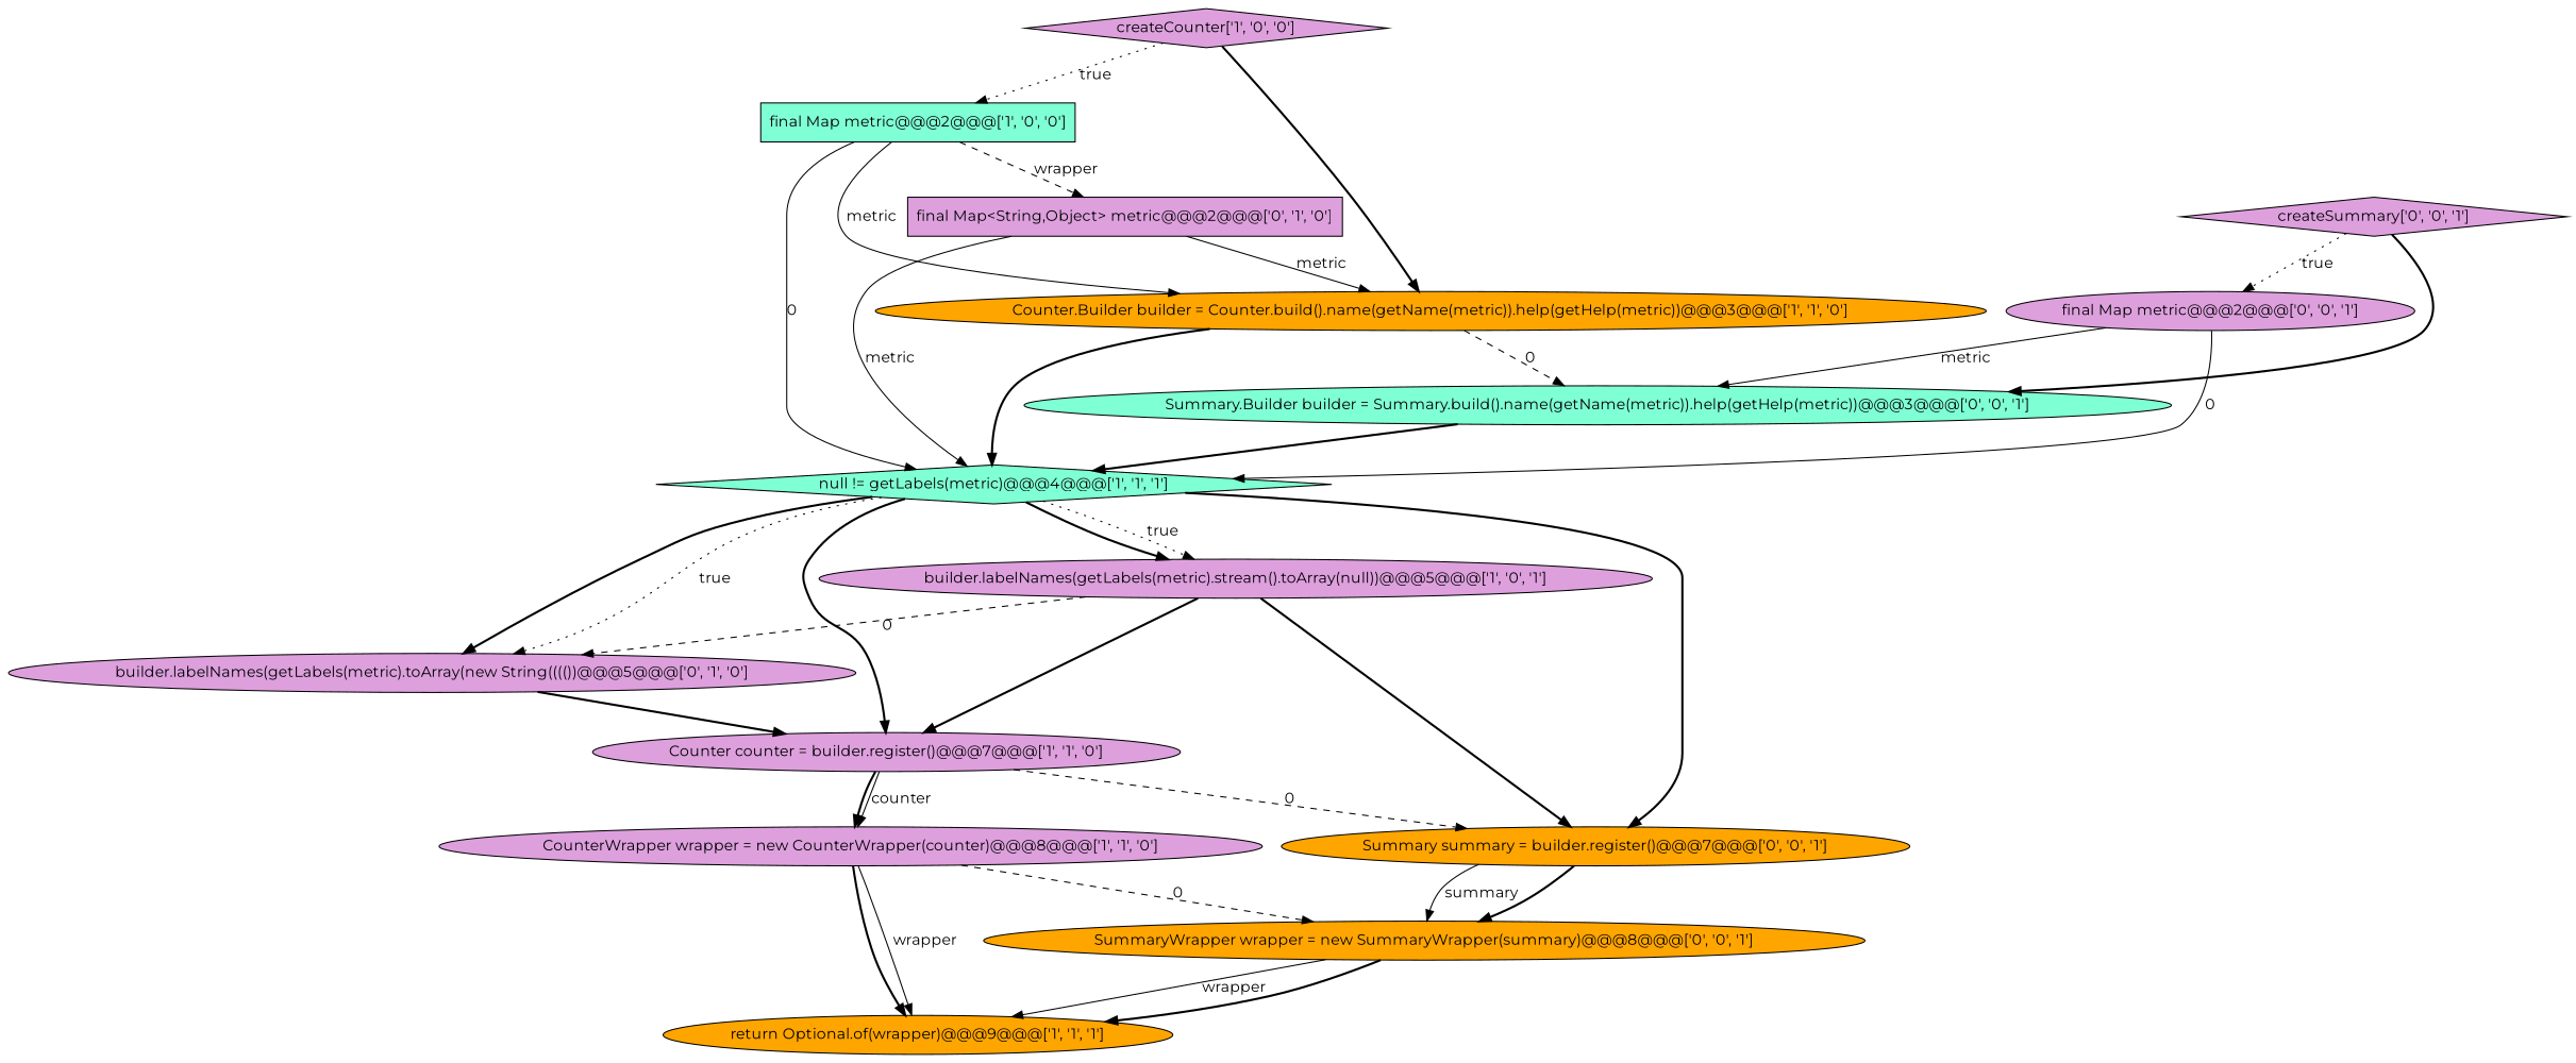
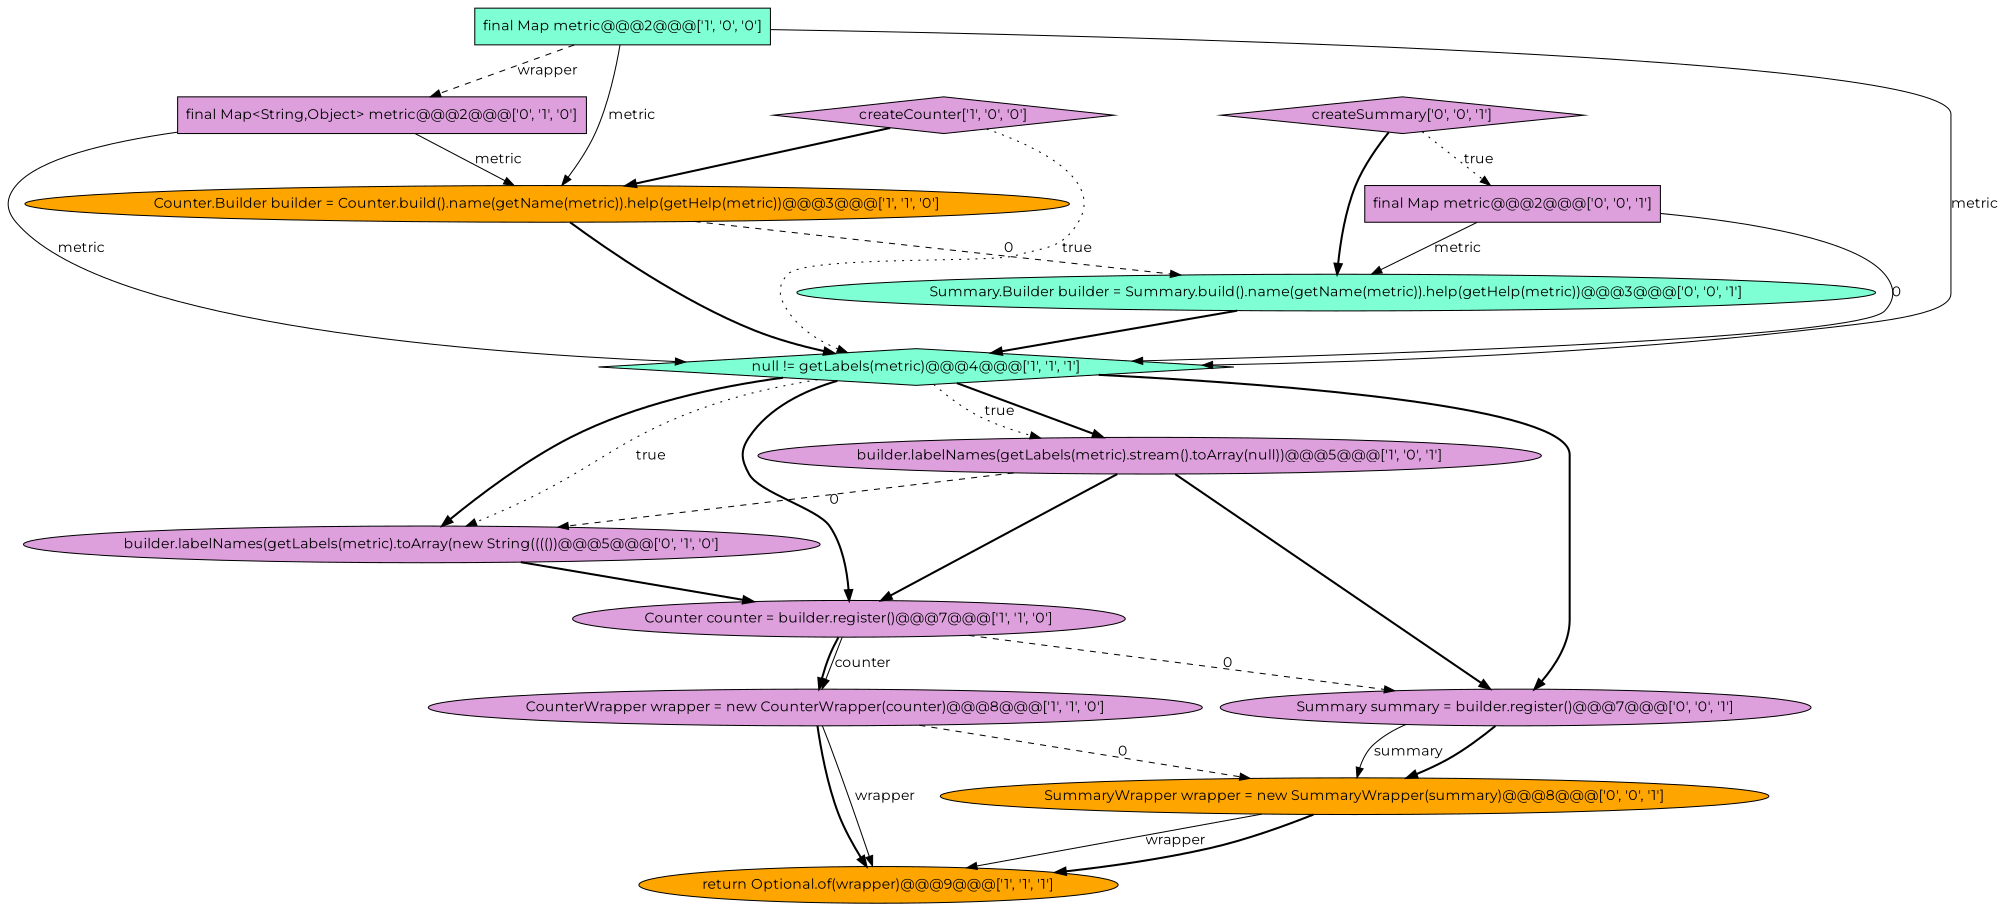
  digraph {
    fontname=Montserrat
    node [fillcolor=plum fontname=Montserrat shape=ellipse style=filled]
    edge [fontname=Montserrat style=bold]
    n1 [fillcolor=aquamarine label="null != getLabels(metric)@@@4@@@['1', '1', '1']" shape=diamond]
    n2 [label="builder.labelNames(getLabels(metric).stream().toArray(null))@@@5@@@['1', '0', '1']"]
-   n3 [fillcolor=orange label="Summary summary = builder.register()@@@7@@@['0', '0', '1']"]
+   n3 [label="Summary summary = builder.register()@@@7@@@['0', '0', '1']"]
    n4 [label="Counter counter = builder.register()@@@7@@@['1', '1', '0']"]
    n5 [label="builder.labelNames(getLabels(metric).toArray(new String(((())@@@5@@@['0', '1', '0']"]
    n6 [fillcolor=orange label="SummaryWrapper wrapper = new SummaryWrapper(summary)@@@8@@@['0', '0', '1']"]
    n7 [label="CounterWrapper wrapper = new CounterWrapper(counter)@@@8@@@['1', '1', '0']"]
    n8 [fillcolor=aquamarine label="Summary.Builder builder = Summary.build().name(getName(metric)).help(getHelp(metric))@@@3@@@['0', '0', '1']"]
    n9 [fillcolor=orange label="Counter.Builder builder = Counter.build().name(getName(metric)).help(getHelp(metric))@@@3@@@['1', '1', '0']"]
    n10 [label="final Map<String,Object> metric@@@2@@@['0', '1', '0']" shape=box]
-   n11 [label="final Map metric@@@2@@@['0', '0', '1']"]
+   n11 [label="final Map metric@@@2@@@['0', '0', '1']" shape=box]
    n12 [fillcolor=orange label="return Optional.of(wrapper)@@@9@@@['1', '1', '1']"]
    n13 [label="createSummary['0', '0', '1']" shape=diamond]
    n14 [label="createCounter['1', '0', '0']" shape=diamond]
    n15 [fillcolor=aquamarine label="final Map metric@@@2@@@['1', '0', '0']" shape=box]
    n1 -> n2
    n1 -> n2 [label=true style=dotted]
    n1 -> n3
    n1 -> n4
    n1 -> n5 [label=true style=dotted]
    n1 -> n5
    n2 -> n3
    n2 -> n4
    n2 -> n5 [label=0 style=dashed]
    n3 -> n6
    n3 -> n6 [label=summary style=solid]
    n4 -> n3 [label=0 style=dashed]
    n4 -> n7 [label=counter style=solid]
    n4 -> n7
    n5 -> n4
    n6 -> n12 [label=wrapper style=solid]
    n6 -> n12
    n7 -> n6 [label=0 style=dashed]
    n7 -> n12 [label=wrapper style=solid]
    n7 -> n12
    n8 -> n1
    n9 -> n1
    n9 -> n8 [label=0 style=dashed]
    n10 -> n1 [label=metric style=solid]
    n10 -> n9 [label=metric style=solid]
    n11 -> n1 [label=0 style=solid]
    n11 -> n8 [label=metric style=solid]
    n13 -> n8
    n13 -> n11 [label=true style=dotted]
    n14 -> n9
-   n14 -> n15 [label=true style=dotted]
-   n15 -> n1 [label=0 style=solid]
+   n14 -> n1 [label=true style=dotted]
+   n15 -> n1 [label=metric style=solid]
    n15 -> n9 [label=metric style=solid]
    n15 -> n10 [label=wrapper style=dashed]
  }
